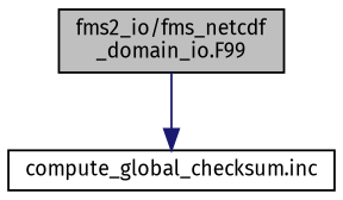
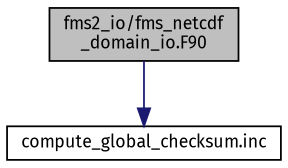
  digraph {
    fontname="Fira Sans"
    node [color=black fontname="Fira Sans" fontsize=10 shape=record style=filled]
-   n1 [fillcolor=grey75 fontcolor=black height=0.2 label="fms2_io/fms_netcdf\l_domain_io.F99" width=0.4]
+   n1 [fillcolor=grey75 fontcolor=black height=0.2 label="fms2_io/fms_netcdf\l_domain_io.F90" width=0.4]
    n2 [fillcolor=white height=0.2 label="compute_global_checksum.inc" width=0.4]
    n1 -> n2 [color=midnightblue fontname="Fira Sans" fontsize=10 labelfontname=Helvetica labelfontsize=10 style=solid]
  }
